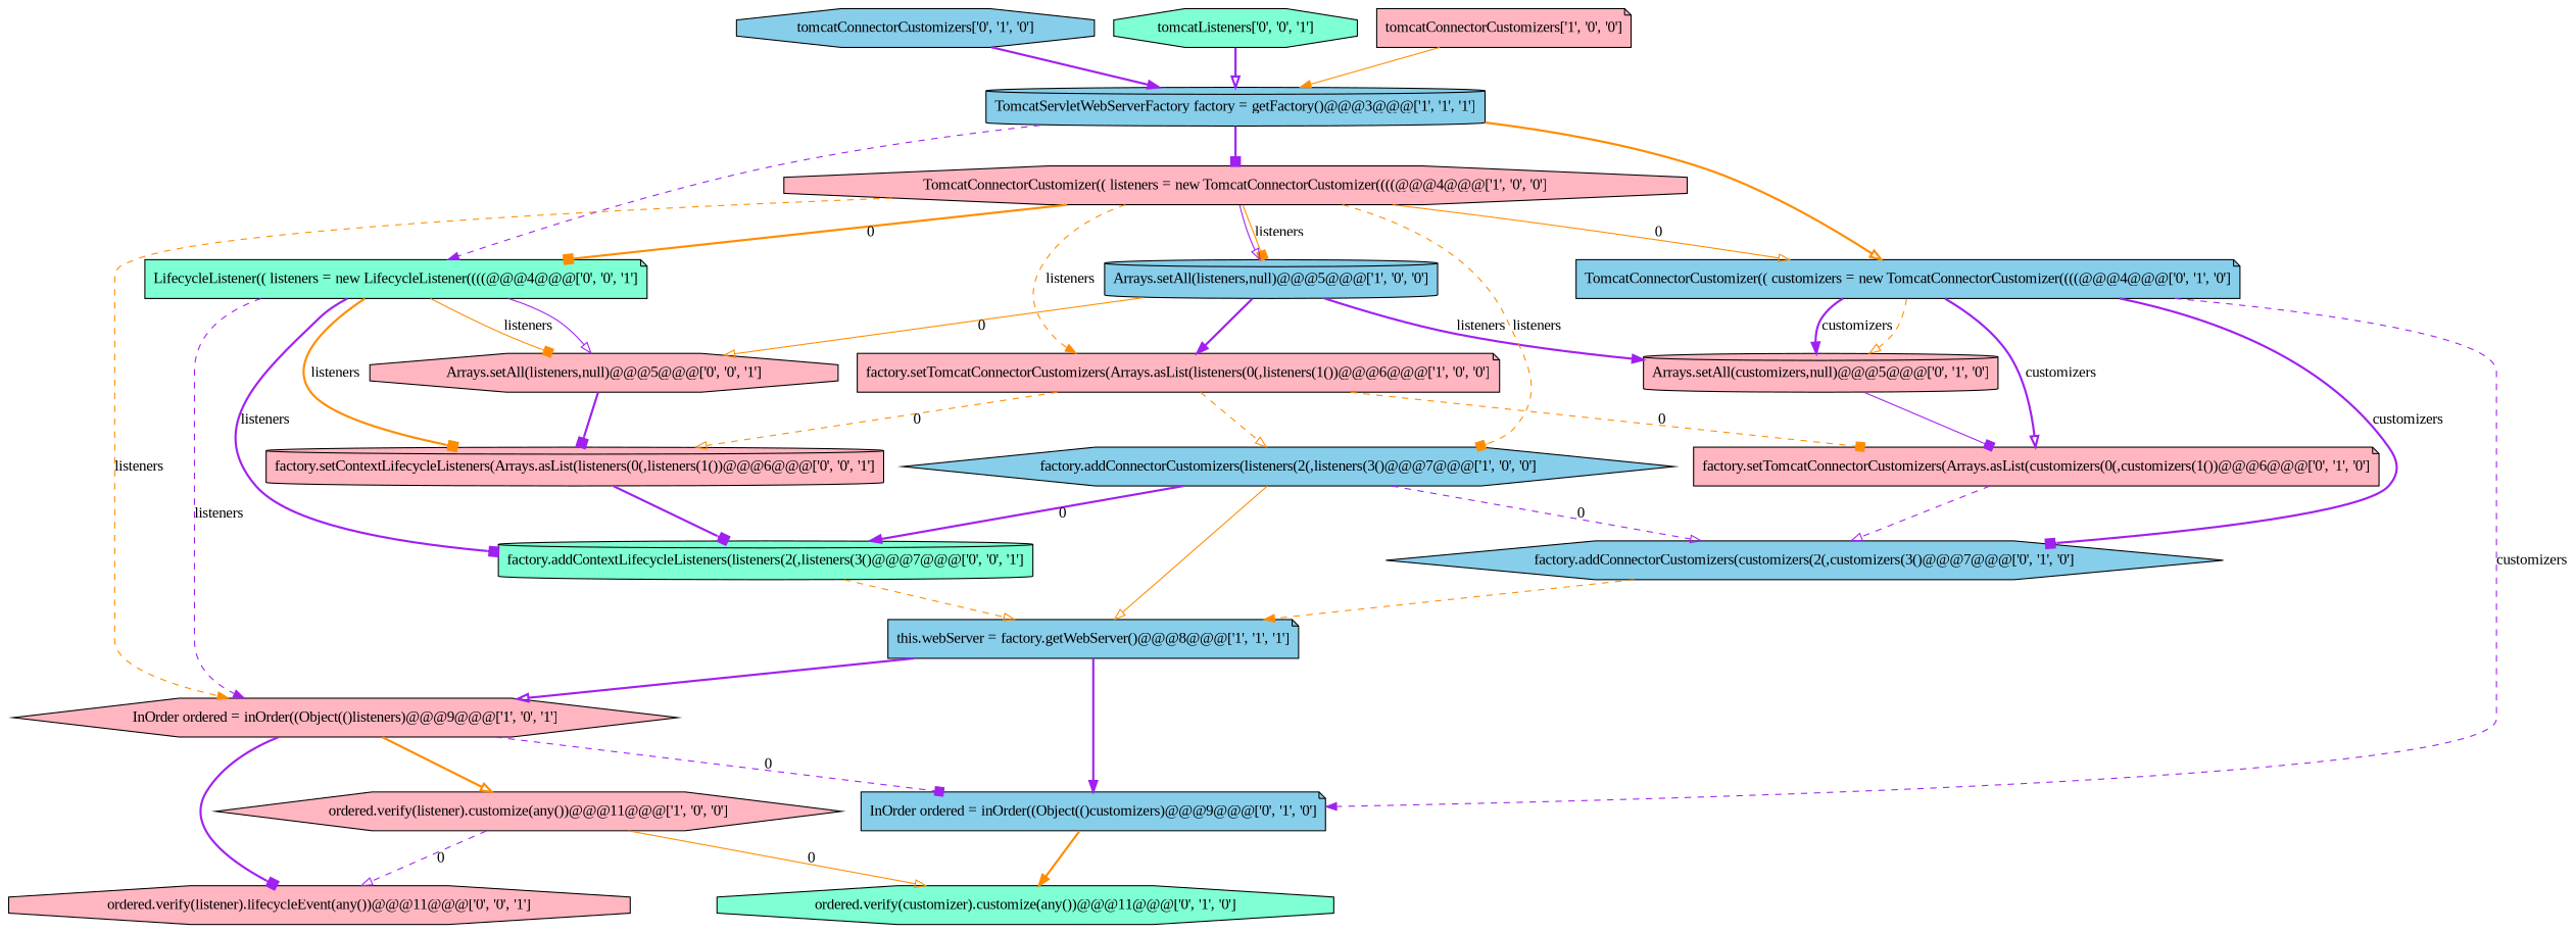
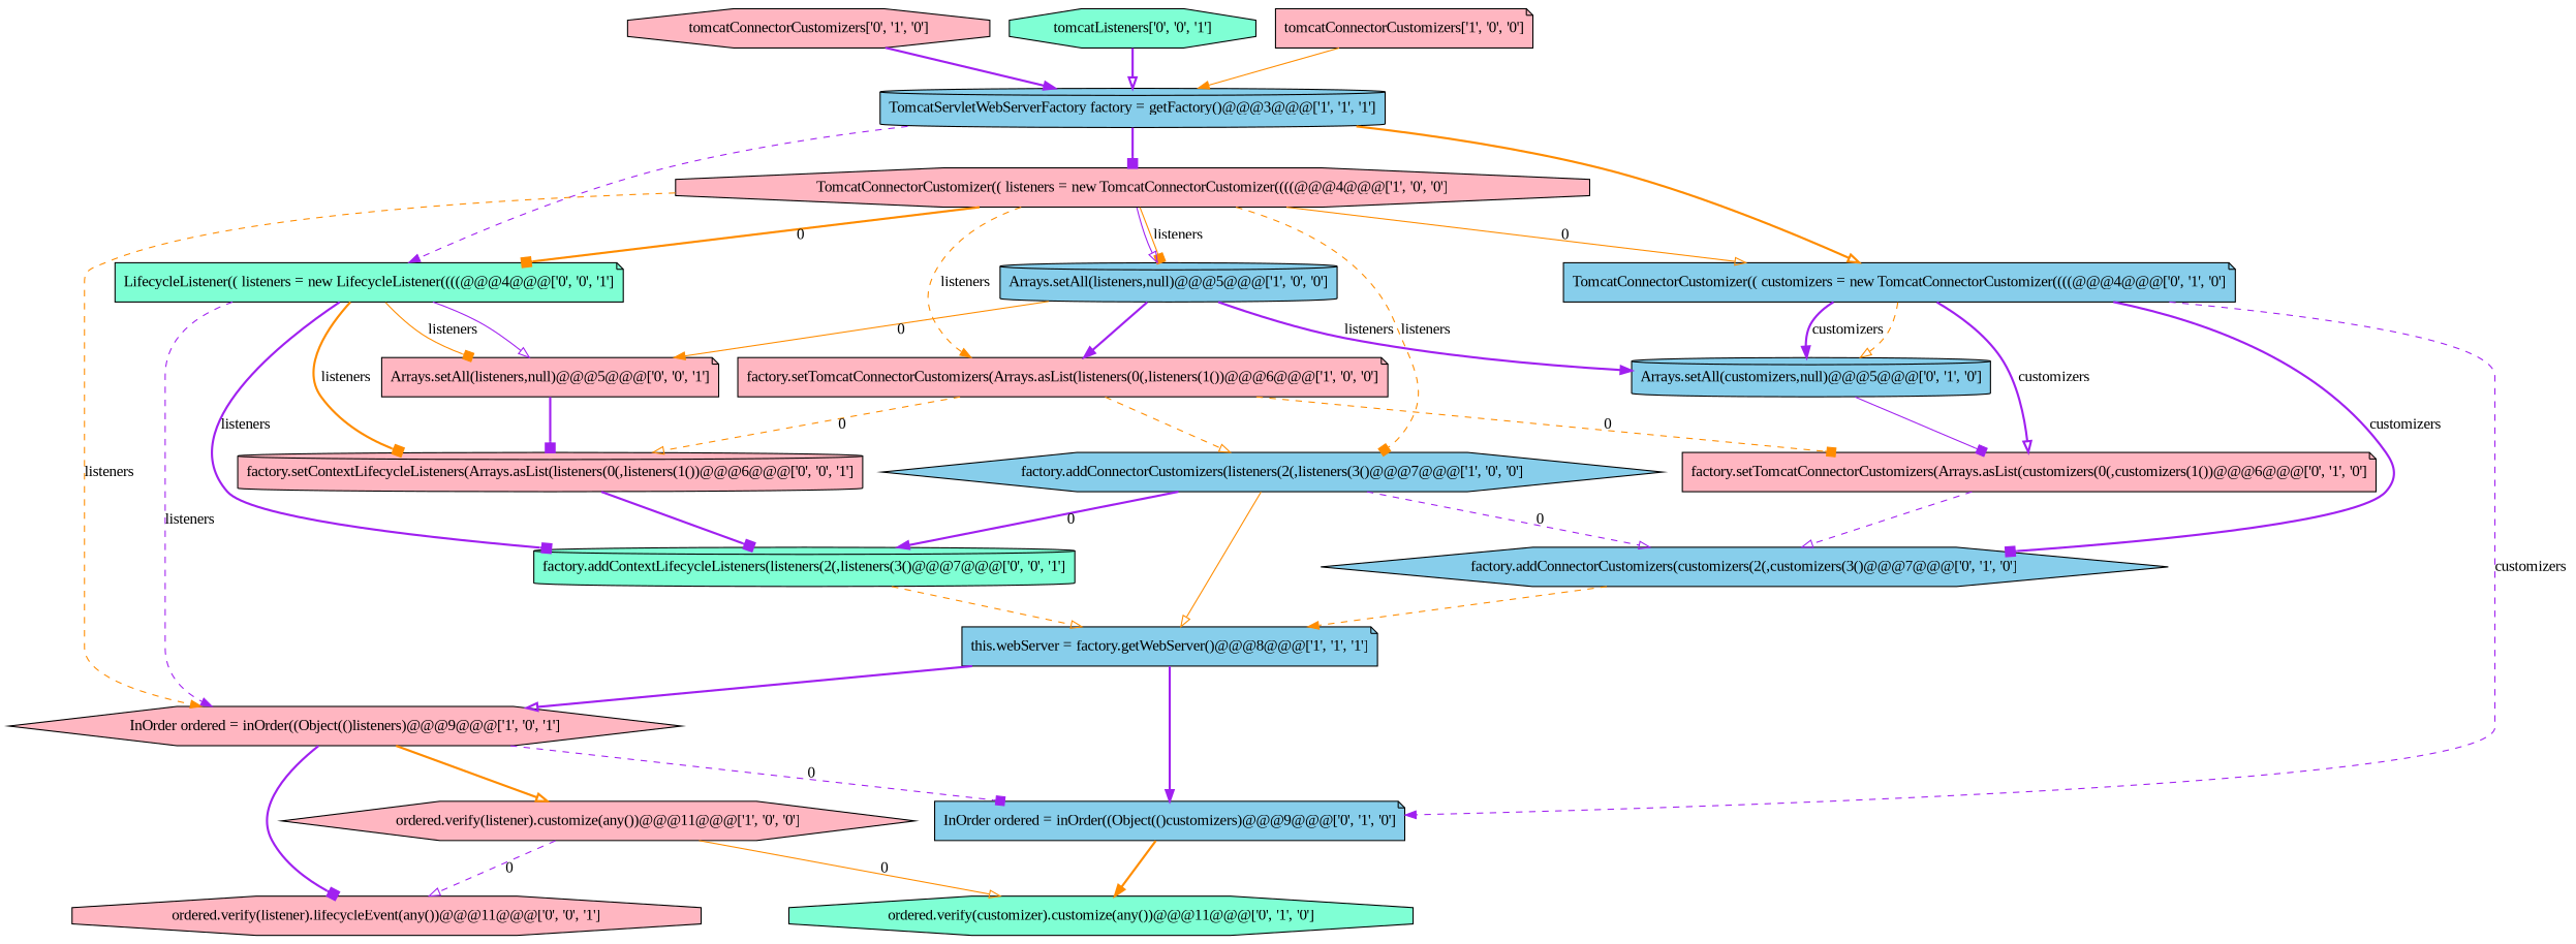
  digraph {
    fontname="Liberation Serif"
    node [fillcolor=skyblue fontname="Liberation Serif" shape=note style=filled]
    edge [arrowhead=onormal color=purple fontname="Liberation Serif" style=bold]
    n1 [label="Arrays.setAll(listeners,null)@@@5@@@['1', '0', '0']" shape=cylinder]
-   n2 [fillcolor=lightpink label="Arrays.setAll(listeners,null)@@@5@@@['0', '0', '1']" shape=octagon]
+   n2 [fillcolor=lightpink label="Arrays.setAll(listeners,null)@@@5@@@['0', '0', '1']"]
    n3 [fillcolor=lightpink label="factory.setTomcatConnectorCustomizers(Arrays.asList(listeners(0(,listeners(1())@@@6@@@['1', '0', '0']"]
-   n4 [fillcolor=lightpink label="Arrays.setAll(customizers,null)@@@5@@@['0', '1', '0']" shape=cylinder]
+   n4 [label="Arrays.setAll(customizers,null)@@@5@@@['0', '1', '0']" shape=cylinder]
    n5 [fillcolor=lightpink label="factory.setContextLifecycleListeners(Arrays.asList(listeners(0(,listeners(1())@@@6@@@['0', '0', '1']" shape=cylinder]
    n6 [label="factory.addConnectorCustomizers(listeners(2(,listeners(3()@@@7@@@['1', '0', '0']" shape=hexagon]
    n7 [fillcolor=lightpink label="factory.setTomcatConnectorCustomizers(Arrays.asList(customizers(0(,customizers(1())@@@6@@@['0', '1', '0']"]
-   n8 [label="tomcatConnectorCustomizers['0', '1', '0']" shape=octagon]
+   n8 [fillcolor=lightpink label="tomcatConnectorCustomizers['0', '1', '0']" shape=octagon]
    n9 [label="TomcatServletWebServerFactory factory = getFactory()@@@3@@@['1', '1', '1']" shape=cylinder]
    n10 [fillcolor=lightpink label="TomcatConnectorCustomizer(( listeners = new TomcatConnectorCustomizer((((@@@4@@@['1', '0', '0']" shape=octagon]
    n11 [fillcolor=aquamarine label="LifecycleListener(( listeners = new LifecycleListener((((@@@4@@@['0', '0', '1']"]
    n12 [label="TomcatConnectorCustomizer(( customizers = new TomcatConnectorCustomizer((((@@@4@@@['0', '1', '0']"]
    n13 [fillcolor=lightpink label="InOrder ordered = inOrder((Object(()listeners)@@@9@@@['1', '0', '1']" shape=hexagon]
    n14 [label="InOrder ordered = inOrder((Object(()customizers)@@@9@@@['0', '1', '0']"]
    n15 [fillcolor=lightpink label="ordered.verify(listener).customize(any())@@@11@@@['1', '0', '0']" shape=hexagon]
    n16 [fillcolor=lightpink label="ordered.verify(listener).lifecycleEvent(any())@@@11@@@['0', '0', '1']" shape=octagon]
    n17 [label="factory.addConnectorCustomizers(customizers(2(,customizers(3()@@@7@@@['0', '1', '0']" shape=hexagon]
    n18 [fillcolor=aquamarine label="factory.addContextLifecycleListeners(listeners(2(,listeners(3()@@@7@@@['0', '0', '1']" shape=cylinder]
    n19 [label="this.webServer = factory.getWebServer()@@@8@@@['1', '1', '1']"]
    n20 [fillcolor=aquamarine label="ordered.verify(customizer).customize(any())@@@11@@@['0', '1', '0']" shape=octagon]
    n21 [fillcolor=aquamarine label="tomcatListeners['0', '0', '1']" shape=octagon]
    n22 [fillcolor=lightpink label="tomcatConnectorCustomizers['1', '0', '0']"]
-   n1 -> n2 [color=darkorange label=0 style=solid]
+   n1 -> n2 [arrowhead=normal color=darkorange label=0 style=solid]
    n1 -> n3 [arrowhead=normal]
    n1 -> n4 [arrowhead=normal label=listeners]
    n2 -> n5 [arrowhead=box]
    n3 -> n5 [color=darkorange label=0 style=dashed]
    n3 -> n6 [color=darkorange style=dashed]
    n3 -> n7 [arrowhead=box color=darkorange label=0 style=dashed]
    n4 -> n7 [arrowhead=box style=solid]
    n5 -> n18 [arrowhead=box]
    n6 -> n17 [label=0 style=dashed]
    n6 -> n18 [arrowhead=normal label=0]
    n6 -> n19 [color=darkorange style=solid]
    n7 -> n17 [style=dashed]
    n8 -> n9 [arrowhead=normal]
    n9 -> n10 [arrowhead=box]
    n9 -> n11 [arrowhead=normal style=dashed]
    n9 -> n12 [color=darkorange]
    n10 -> n1 [arrowhead=box color=darkorange label=listeners style=solid]
    n10 -> n1 [style=solid]
    n10 -> n3 [arrowhead=normal color=darkorange label=listeners style=dashed]
    n10 -> n6 [arrowhead=box color=darkorange label=listeners style=dashed]
    n10 -> n11 [arrowhead=box color=darkorange label=0]
    n10 -> n12 [color=darkorange label=0 style=solid]
    n10 -> n13 [arrowhead=normal color=darkorange label=listeners style=dashed]
    n11 -> n2 [arrowhead=box color=darkorange label=listeners style=solid]
    n11 -> n2 [style=solid]
    n11 -> n5 [arrowhead=box color=darkorange label=listeners]
    n11 -> n13 [arrowhead=normal label=listeners style=dashed]
    n11 -> n18 [arrowhead=box label=listeners]
    n12 -> n4 [arrowhead=normal label=customizers]
    n12 -> n4 [color=darkorange style=dashed]
    n12 -> n7 [label=customizers]
    n12 -> n14 [arrowhead=normal label=customizers style=dashed]
    n12 -> n17 [arrowhead=box label=customizers]
    n13 -> n14 [arrowhead=box label=0 style=dashed]
    n13 -> n15 [color=darkorange]
    n13 -> n16 [arrowhead=box]
    n14 -> n20 [arrowhead=normal color=darkorange]
    n15 -> n16 [label=0 style=dashed]
    n15 -> n20 [color=darkorange label=0 style=solid]
    n17 -> n19 [arrowhead=normal color=darkorange style=dashed]
    n18 -> n19 [color=darkorange style=dashed]
    n19 -> n13
    n19 -> n14 [arrowhead=normal]
    n21 -> n9
    n22 -> n9 [arrowhead=normal color=darkorange style=solid]
  }
